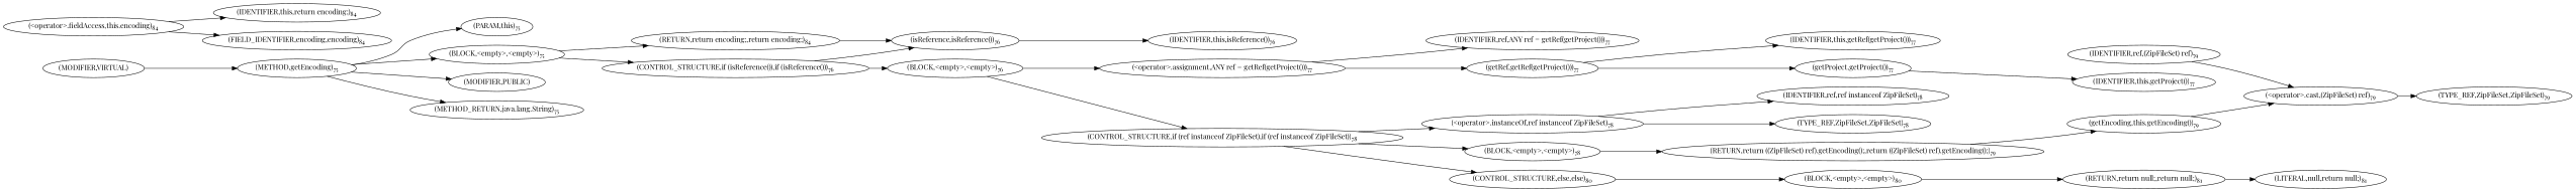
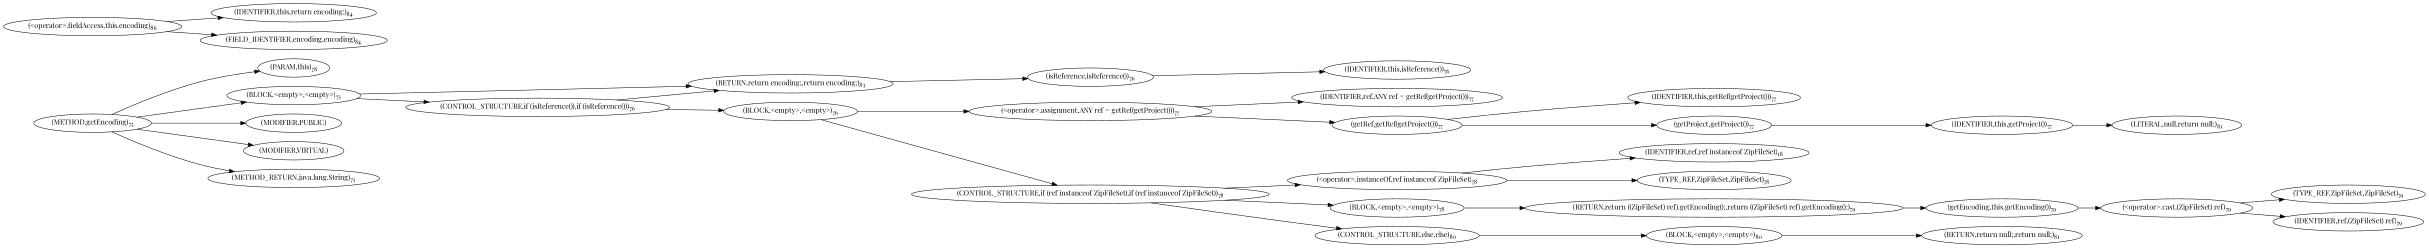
  digraph {
    fontname="Playfair Display"
    rankdir=LR
    node [fontname="Playfair Display"]
    edge [fontname="Playfair Display"]
    n1 [label=<(METHOD,getEncoding)<SUB>75</SUB>>]
-   n2 [label=<(PARAM,this)<SUB>75</SUB>>]
+   n2 [label=<(PARAM,this)<SUB>78</SUB>>]
    n3 [label=<(BLOCK,&lt;empty&gt;,&lt;empty&gt;)<SUB>75</SUB>>]
    n4 [label=<(MODIFIER,PUBLIC)>]
    n5 [label=<(MODIFIER,VIRTUAL)>]
    n6 [label=<(METHOD_RETURN,java.lang.String)<SUB>75</SUB>>]
    n7 [label=<(CONTROL_STRUCTURE,if (isReference()),if (isReference()))<SUB>76</SUB>>]
-   n8 [label=<(RETURN,return encoding;,return encoding;)<SUB>84</SUB>>]
+   n8 [label=<(RETURN,return encoding;,return encoding;)<SUB>83</SUB>>]
    n9 [label=<(isReference,isReference())<SUB>76</SUB>>]
    n10 [label=<(BLOCK,&lt;empty&gt;,&lt;empty&gt;)<SUB>76</SUB>>]
    n11 [label=<(IDENTIFIER,this,isReference())<SUB>76</SUB>>]
    n12 [label=<(&lt;operator&gt;.assignment,ANY ref = getRef(getProject()))<SUB>77</SUB>>]
    n13 [label=<(CONTROL_STRUCTURE,if (ref instanceof ZipFileSet),if (ref instanceof ZipFileSet))<SUB>78</SUB>>]
    n14 [label=<(IDENTIFIER,ref,ANY ref = getRef(getProject()))<SUB>77</SUB>>]
    n15 [label=<(getRef,getRef(getProject()))<SUB>77</SUB>>]
    n16 [label=<(&lt;operator&gt;.instanceOf,ref instanceof ZipFileSet)<SUB>78</SUB>>]
    n17 [label=<(BLOCK,&lt;empty&gt;,&lt;empty&gt;)<SUB>78</SUB>>]
    n18 [label=<(CONTROL_STRUCTURE,else,else)<SUB>80</SUB>>]
    n19 [label=<(IDENTIFIER,this,getRef(getProject()))<SUB>77</SUB>>]
    n20 [label=<(getProject,getProject())<SUB>77</SUB>>]
    n21 [label=<(IDENTIFIER,this,getProject())<SUB>77</SUB>>]
-   n22 [label=<(IDENTIFIER,ref,ref instanceof ZipFileSet)<SUB>78</SUB>>]
+   n22 [label=<(IDENTIFIER,ref,ref instanceof ZipFileSet)<SUB>18</SUB>>]
    n23 [label=<(TYPE_REF,ZipFileSet,ZipFileSet)<SUB>78</SUB>>]
    n24 [label=<(RETURN,return ((ZipFileSet) ref).getEncoding();,return ((ZipFileSet) ref).getEncoding();)<SUB>79</SUB>>]
    n25 [label=<(BLOCK,&lt;empty&gt;,&lt;empty&gt;)<SUB>80</SUB>>]
    n26 [label=<(getEncoding,this.getEncoding())<SUB>79</SUB>>]
    n27 [label=<(&lt;operator&gt;.cast,(ZipFileSet) ref)<SUB>79</SUB>>]
    n28 [label=<(TYPE_REF,ZipFileSet,ZipFileSet)<SUB>79</SUB>>]
    n29 [label=<(IDENTIFIER,ref,(ZipFileSet) ref)<SUB>79</SUB>>]
    n30 [label=<(RETURN,return null;,return null;)<SUB>81</SUB>>]
    n31 [label=<(LITERAL,null,return null;)<SUB>81</SUB>>]
-   n32 [label=<(&lt;operator&gt;.fieldAccess,this.encoding)<SUB>84</SUB>>]
+   n32 [label=<(&lt;operator&gt;.fieldAccess,this.encoding)<SUB>86</SUB>>]
    n33 [label=<(IDENTIFIER,this,return encoding;)<SUB>84</SUB>>]
    n34 [label=<(FIELD_IDENTIFIER,encoding,encoding)<SUB>84</SUB>>]
    n1 -> n2
    n1 -> n3
    n1 -> n4
-   n5 -> n1
+   n1 -> n5
    n1 -> n6
    n3 -> n7
    n3 -> n8
-   n7 -> n9
+   n7 -> n8
    n7 -> n10
    n8 -> n9
    n9 -> n11
    n10 -> n12
    n10 -> n13
    n12 -> n14
    n12 -> n15
    n13 -> n16
    n13 -> n17
    n13 -> n18
    n15 -> n19
    n15 -> n20
    n16 -> n22
    n16 -> n23
    n17 -> n24
    n18 -> n25
    n20 -> n21
    n24 -> n26
    n25 -> n30
    n26 -> n27
    n27 -> n28
-   n29 -> n27
-   n30 -> n31
+   n27 -> n29
+   n21 -> n31
    n32 -> n33
    n32 -> n34
  }
